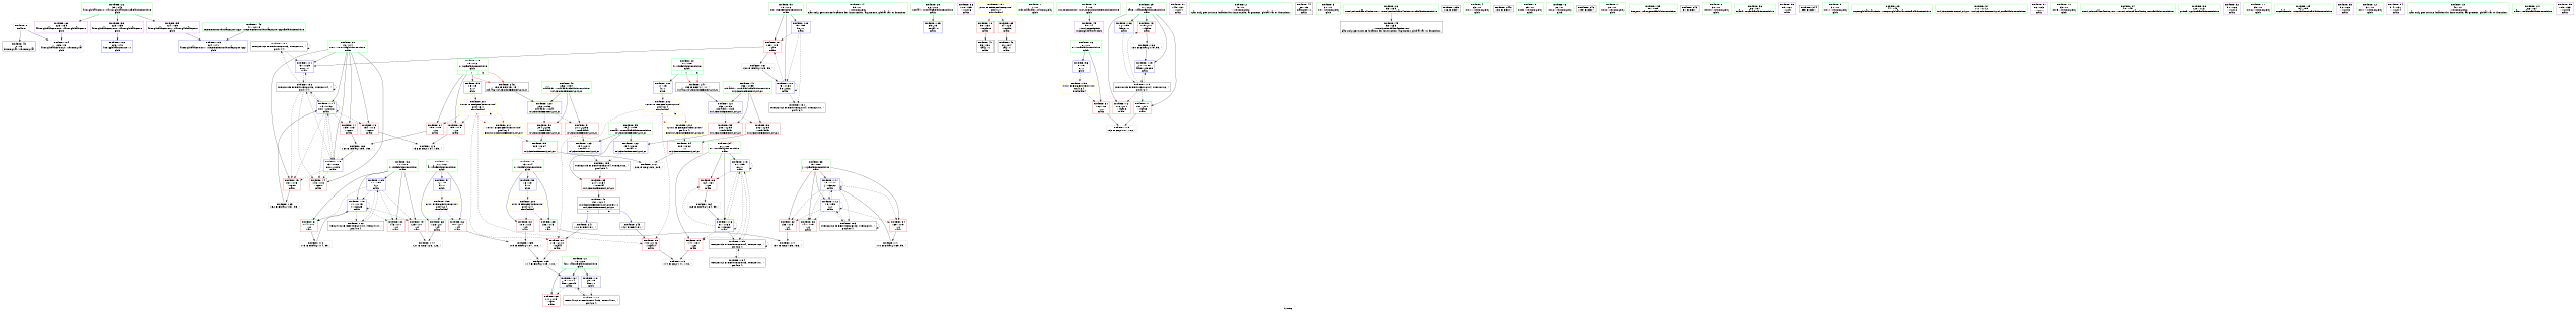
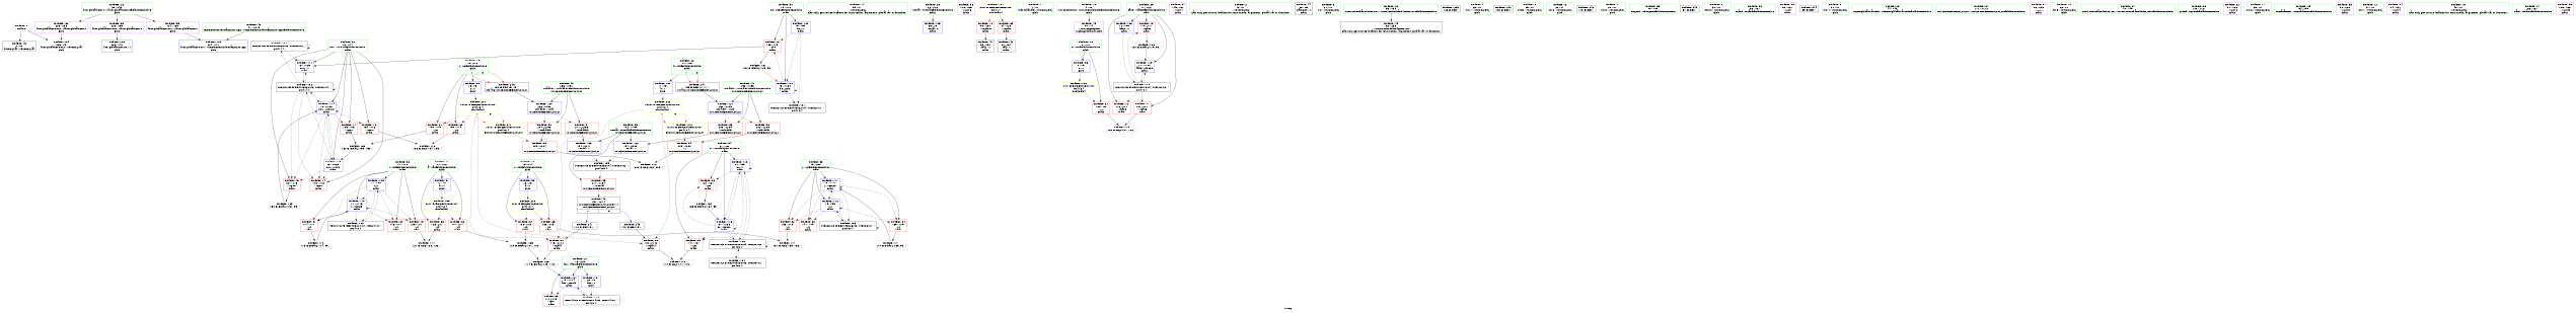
  digraph {
    label=SVFG
    node [color=green shape=record]
    edge [style=solid]
    n1 [color=grey label="{NodeID: 0\nNullPtr}"]
    n2 [color=black label="{NodeID: 43\n2\<--3\ndummyVal\<--dummyVal\n}"]
    n3 [color=blue label="{NodeID: 104\n225\<--3\nllvm.global_ctors_2\<--dummyVal\nGlob }" style=dotted]
    n4 [color=black label="{NodeID: 180\nMR_20V_2 = PHI(MR_20V_3, MR_20V_1, )\npts\{74 \}\n}"]
    n5 [color=blue label="{NodeID: 111\n73\<--129\nnow\<--\nmain\n}"]
    n6 [color=black label="{NodeID: 192\nMR_20V_5 = PHI(MR_20V_6, MR_20V_4, )\npts\{74 \}\n}"]
    n7 [color=red label="{NodeID: 74\n148\<--73\n\<--now\nmain\n}"]
    n8 [color=red label="{NodeID: 75\n151\<--73\n\<--now\nmain\n}"]
    n9 [color=blue label="{NodeID: 114\n73\<--152\nnow\<--inc18\nmain\n}"]
    n10 [color=blue label="{NodeID: 97\n11\<--9\na\<--\nGlob }"]
    n11 [color=yellow label="{NodeID: 199\n6V_1 = ENCHI(MR_6V_0)\npts\{12 \}\nFun[main]}" style=double]
    n12 [color=red label="{NodeID: 62\n107\<--11\n\<--a\nmain\n}"]
    n13 [color=red label="{NodeID: 63\n126\<--11\n\<--a\nmain\n}"]
    n14 [color=grey label="{NodeID: 165\n109 = Binary(107, 108, )\n}"]
    n15 [color=grey label="{NodeID: 174\n127 = cmp(125, 126, )\n}"]
    n16 [label="{NodeID: 14\n99\<--1\n\<--dummyObj\nCan only get source location for instruction, argument, global var or function.}"]
    n17 [color=grey label="{NodeID: 163\n152 = Binary(151, 99, )\n}"]
    n18 [color=blue label="{NodeID: 115\n73\<--160\nnow\<--sub\nmain\n}"]
    n19 [color=red label="{NodeID: 76\n154\<--73\n\<--now\nmain\n}"]
    n20 [color=red label="{NodeID: 77\n159\<--73\n\<--now\nmain\n}"]
    n21 [label="{NodeID: 28\n69\<--70\nretval\<--retval_field_insensitive\nmain\n}"]
    n22 [color=blue label="{NodeID: 105\n69\<--9\nretval\<--\nmain\n}"]
    n23 [label="{NodeID: 42\n41\<--219\n_GLOBAL__sub_I_axp_2_0.cpp\<--_GLOBAL__sub_I_axp_2_0.cpp_field_insensitive\n}"]
    n24 [color=blue label="{NodeID: 103\n224\<--41\nllvm.global_ctors_1\<--_GLOBAL__sub_I_axp_2_0.cpp\nGlob }"]
    n25 [color=purple label="{NodeID: 56\n118\<--35\n\<--.str.6\nmain\n}"]
    n26 [color=red label="{NodeID: 70\n90\<--30\n\<--stdout\nmain\n}"]
    n27 [color=black label="{NodeID: 47\n93\<--90\ncall1\<--\nmain\n}"]
    n28 [color=grey label="{NodeID: 167\n130 = Binary(129, 99, )\n}"]
    n29 [color=blue label="{NodeID: 110\n75\<--130\nbe\<--inc\nmain\n}"]
    n30 [color=black label="{NodeID: 181\nMR_22V_2 = PHI(MR_22V_4, MR_22V_1, )\npts\{76 \}\n}"]
    n31 [color=red label="{NodeID: 78\n129\<--75\n\<--be\nmain\n}"]
    n32 [color=red label="{NodeID: 84\n169\<--79\n\<--j\nmain\n}"]
    n33 [color=grey label="{NodeID: 171\n170 = Binary(169, 99, )\n}"]
    n34 [color=blue label="{NodeID: 117\n79\<--170\nj\<--inc22\nmain\n}"]
    n35 [color=blue label="{NodeID: 112\n79\<--99\nj\<--\nmain\n}"]
    n36 [color=red label="{NodeID: 82\n135\<--79\n\<--j\nmain\n}"]
    n37 [color=red label="{NodeID: 83\n147\<--79\n\<--j\nmain\n}"]
    n38 [color=black label="{NodeID: 183\nMR_26V_2 = PHI(MR_26V_3, MR_26V_1, )\npts\{80 \}\n}"]
    n39 [label="{NodeID: 1\n7\<--1\n__dso_handle\<--dummyObj\nGlob }"]
    n40 [color=blue label="{NodeID: 108\n75\<--99\nbe\<--\nmain\n}"]
    n41 [color=blue label="{NodeID: 98\n13\<--9\nb\<--\nGlob }"]
    n42 [color=yellow label="{NodeID: 200\n8V_1 = ENCHI(MR_8V_0)\npts\{14 \}\nFun[main]}" style=double]
    n43 [color=red label="{NodeID: 64\n108\<--13\n\<--b\nmain\n}"]
    n44 [color=red label="{NodeID: 65\n136\<--13\n\<--b\nmain\n}"]
    n45 [color=grey label="{NodeID: 177\n137 = cmp(135, 136, )\n}"]
    n46 [label="{NodeID: 15\n4\<--6\n_ZStL8__ioinit\<--_ZStL8__ioinit_field_insensitive\nGlob }"]
    n47 [color=purple label="{NodeID: 49\n50\<--4\n\<--_ZStL8__ioinit\n__cxx_global_var_init\n}"]
    n48 [color=black label="{NodeID: 195\nMR_32V_3 = PHI(MR_32V_4, MR_32V_2, )\npts\{195 \}\n}"]
    n49 [color=red label="{NodeID: 89\n214\<--194\n\<--retval\n_ZSt3minIiERKT_S2_S2_\n}"]
    n50 [color=black label="{NodeID: 48\n191\<--214\n_ZSt3minIiERKT_S2_S2__ret\<--\n_ZSt3minIiERKT_S2_S2_\n|{<s0>7|<s1>9}}"]
    n51 [color=black label="{NodeID: 241\n110 = PHI(191, )\n}"]
    n52 [color=black label="{NodeID: 245\n142 = PHI(191, )\n}"]
    n53 [label="{NodeID: 29\n71\<--72\nkase\<--kase_field_insensitive\nmain\n}"]
    n54 [color=red label="{NodeID: 71\n101\<--71\n\<--kase\nmain\n}"]
    n55 [color=red label="{NodeID: 72\n116\<--71\n\<--kase\nmain\n}"]
    n56 [color=red label="{NodeID: 73\n179\<--71\n\<--kase\nmain\n}"]
    n57 [color=blue label="{NodeID: 106\n71\<--99\nkase\<--\nmain\n}"]
    n58 [color=blue label="{NodeID: 119\n71\<--180\nkase\<--inc28\nmain\n}"]
    n59 [color=grey label="{NodeID: 175\n103 = cmp(101, 102, )\n}"]
    n60 [color=grey label="{NodeID: 166\n180 = Binary(179, 99, )\n}"]
    n61 [color=black label="{NodeID: 179\nMR_18V_3 = PHI(MR_18V_4, MR_18V_2, )\npts\{72 \}\n}"]
    n62 [color=purple label="{NodeID: 57\n149\<--37\n\<--.str.7\nmain\n}"]
    n63 [color=grey label="{NodeID: 168\n160 = Binary(159, 158, )\n}"]
    n64 [color=red label="{NodeID: 85\n141\<--81\n\<--m\nmain\n}"]
    n65 [color=grey label="{NodeID: 173\n144 = cmp(141, 143, )\n}"]
    n66 [label="{NodeID: 2\n9\<--1\n\<--dummyObj\nCan only get source location for instruction, argument, global var or function.}"]
    n67 [color=black label="{NodeID: 182\nMR_24V_2 = PHI(MR_24V_4, MR_24V_1, )\npts\{78 \}\n}"]
    n68 [color=blue label="{NodeID: 109\n77\<--99\ni\<--\nmain\n}"]
    n69 [color=blue label="{NodeID: 118\n77\<--175\ni\<--inc25\nmain\n}"]
    n70 [color=red label="{NodeID: 79\n125\<--77\n\<--i\nmain\n}"]
    n71 [color=red label="{NodeID: 80\n146\<--77\n\<--i\nmain\n}"]
    n72 [color=red label="{NodeID: 81\n174\<--77\n\<--i\nmain\n}"]
    n73 [color=grey label="{NodeID: 170\n175 = Binary(174, 99, )\n}"]
    n74 [color=blue label="{NodeID: 99\n15\<--9\nc\<--\nGlob }"]
    n75 [color=yellow label="{NodeID: 201\n10V_1 = ENCHI(MR_10V_0)\npts\{16 \}\nFun[main]|{|<s4>7|<s5>9}}" style=double]
    n76 [color=yellow label="{NodeID: 211\n10V_1 = ENCHI(MR_10V_0)\npts\{16 \}\nFun[_ZSt3minIiERKT_S2_S2_]}" style=double]
    n77 [color=red label="{NodeID: 87\n113\<--110\n\<--call4\nmain\n}"]
    n78 [color=red label="{NodeID: 88\n143\<--142\n\<--call14\nmain\n}"]
    n79 [color=red label="{NodeID: 66\n155\<--15\n\<--c\nmain\n}"]
    n80 [color=red label="{NodeID: 67\n158\<--15\n\<--c\nmain\n}"]
    n81 [color=red label="{NodeID: 95\n205\<--204\n\<--\n_ZSt3minIiERKT_S2_S2_\n}"]
    n82 [color=grey label="{NodeID: 169\n114 = Binary(109, 113, )\n}"]
    n83 [color=grey label="{NodeID: 176\n156 = cmp(154, 155, )\n}"]
    n84 [label="{NodeID: 16\n8\<--10\nT\<--T_field_insensitive\nGlob }"]
    n85 [color=red label="{NodeID: 61\n102\<--8\n\<--T\nmain\n}"]
    n86 [color=blue label="{NodeID: 96\n8\<--9\nT\<--\nGlob }"]
    n87 [color=yellow label="{NodeID: 198\n4V_1 = ENCHI(MR_4V_0)\npts\{10 \}\nFun[main]}" style=double]
    n88 [color=blue label="{NodeID: 113\n81\<--99\nm\<--\nmain\n}"]
    n89 [color=red label="{NodeID: 86\n164\<--81\n\<--m\nmain\n}"]
    n90 [color=blue label="{NodeID: 116\n81\<--165\nm\<--inc20\nmain\n}"]
    n91 [color=black label="{NodeID: 189\nMR_28V_3 = PHI(MR_28V_4, MR_28V_2, )\npts\{82 \}\n}"]
    n92 [color=grey label="{NodeID: 164\n165 = Binary(164, 99, )\n}"]
    n93 [color=black label="{NodeID: 184\nMR_28V_2 = PHI(MR_28V_3, MR_28V_1, )\npts\{82 \}\n}"]
    n94 [label="{NodeID: 30\n73\<--74\nnow\<--now_field_insensitive\nmain\n}"]
    n95 [color=black label="{NodeID: 44\n68\<--9\nmain_ret\<--\nmain\n}"]
    n96 [color=purple label="{NodeID: 58\n223\<--39\nllvm.global_ctors_0\<--llvm.global_ctors\nGlob }"]
    n97 [color=blue label="{NodeID: 102\n223\<--40\nllvm.global_ctors_0\<--\nGlob }"]
    n98 [color=blue label="{NodeID: 107\n19\<--114\nans\<--mul5\nmain\n}"]
    n99 [color=black label="{NodeID: 178\nMR_14V_2 = PHI(MR_14V_3, MR_14V_1, )\npts\{20 \}\n}"]
    n100 [color=red label="{NodeID: 68\n117\<--19\n\<--ans\nmain\n}"]
    n101 [label="{NodeID: 3\n21\<--1\n.str\<--dummyObj\nGlob }"]
    n102 [color=blue label="{NodeID: 100\n17\<--9\nk\<--\nGlob }"]
    n103 [color=yellow label="{NodeID: 202\n12V_1 = ENCHI(MR_12V_0)\npts\{18 \}\nFun[main]|{|<s2>7|<s3>9}}" style=double]
    n104 [color=yellow label="{NodeID: 212\n12V_1 = ENCHI(MR_12V_0)\npts\{18 \}\nFun[_ZSt3minIiERKT_S2_S2_]}" style=double]
    n105 [color=red label="{NodeID: 94\n203\<--202\n\<--\n_ZSt3minIiERKT_S2_S2_\n}"]
    n106 [label="{NodeID: 17\n11\<--12\na\<--a_field_insensitive\nGlob }"]
    n107 [color=yellow label="{NodeID: 197\n2V_1 = ENCHI(MR_2V_0)\npts\{1 \}\nFun[main]}" style=double]
    n108 [color=red label="{NodeID: 69\n84\<--25\n\<--stdin\nmain\n}"]
    n109 [color=black label="{NodeID: 46\n87\<--84\ncall\<--\nmain\n}"]
    n110 [label="{NodeID: 31\n75\<--76\nbe\<--be_field_insensitive\nmain\n}"]
    n111 [color=grey label="{NodeID: 172\n206 = cmp(203, 205, )\n}"]
    n112 [color=black label="{NodeID: 45\n52\<--53\n\<--_ZNSt8ios_base4InitD1Ev\nCan only get source location for instruction, argument, global var or function.}"]
    n113 [color=purple label="{NodeID: 59\n224\<--39\nllvm.global_ctors_1\<--llvm.global_ctors\nGlob }"]
    n114 [color=black label="{NodeID: 239\n106 = PHI()\n}"]
    n115 [label="{NodeID: 4\n23\<--1\n.str.1\<--dummyObj\nGlob }"]
    n116 [color=blue label="{NodeID: 101\n19\<--9\nans\<--\nGlob }"]
    n117 [label="{NodeID: 18\n13\<--14\nb\<--b_field_insensitive\nGlob }"]
    n118 [label="{NodeID: 32\n77\<--78\ni\<--i_field_insensitive\nmain\n}"]
    n119 [color=purple label="{NodeID: 60\n225\<--39\nllvm.global_ctors_2\<--llvm.global_ctors\nGlob }"]
    n120 [color=black label="{NodeID: 240\n150 = PHI()\n}"]
    n121 [label="{NodeID: 5\n25\<--1\nstdin\<--dummyObj\nGlob }"]
    n122 [label="{NodeID: 19\n15\<--16\nc\<--c_field_insensitive\nGlob |{|<s3>7|<s4>9}}"]
    n123 [color=black label="{NodeID: 246\n192 = PHI(15, 15, )\n0th arg _ZSt3minIiERKT_S2_S2_ }"]
    n124 [color=blue label="{NodeID: 120\n196\<--192\n__a.addr\<--__a\n_ZSt3minIiERKT_S2_S2_\n}"]
    n125 [color=red label="{NodeID: 90\n204\<--196\n\<--__a.addr\n_ZSt3minIiERKT_S2_S2_\n}"]
    n126 [color=red label="{NodeID: 91\n211\<--196\n\<--__a.addr\n_ZSt3minIiERKT_S2_S2_\n}"]
    n127 [label="{NodeID: 33\n79\<--80\nj\<--j_field_insensitive\nmain\n}"]
    n128 [label="{NodeID: 6\n26\<--1\n.str.2\<--dummyObj\nGlob }"]
    n129 [label="{NodeID: 20\n17\<--18\nk\<--k_field_insensitive\nGlob |{|<s1>7|<s2>9}}"]
    n130 [color=black label="{NodeID: 247\n193 = PHI(17, 17, )\n1st arg _ZSt3minIiERKT_S2_S2_ }"]
    n131 [color=blue label="{NodeID: 121\n198\<--193\n__b.addr\<--__b\n_ZSt3minIiERKT_S2_S2_\n}"]
    n132 [color=red label="{NodeID: 92\n202\<--198\n\<--__b.addr\n_ZSt3minIiERKT_S2_S2_\n}"]
    n133 [color=red label="{NodeID: 93\n208\<--198\n\<--__b.addr\n_ZSt3minIiERKT_S2_S2_\n}"]
    n134 [label="{NodeID: 34\n81\<--82\nm\<--m_field_insensitive\nmain\n}"]
    n135 [color=black label="{NodeID: 242\n119 = PHI()\n}"]
    n136 [label="{NodeID: 7\n28\<--1\n.str.3\<--dummyObj\nGlob }"]
    n137 [label="{NodeID: 21\n19\<--20\nans\<--ans_field_insensitive\nGlob }"]
    n138 [label="{NodeID: 35\n88\<--89\nfreopen\<--freopen_field_insensitive\n}"]
    n139 [color=black label="{NodeID: 243\n51 = PHI()\n}"]
    n140 [color=blue label="{NodeID: 123\n194\<--211\nretval\<--\n_ZSt3minIiERKT_S2_S2_\n}"]
    n141 [label="{NodeID: 8\n30\<--1\nstdout\<--dummyObj\nGlob }"]
    n142 [label="{NodeID: 22\n39\<--43\nllvm.global_ctors\<--llvm.global_ctors_field_insensitive\nGlob }"]
    n143 [label="{NodeID: 36\n96\<--97\nscanf\<--scanf_field_insensitive\n}"]
    n144 [color=purple label="{NodeID: 50\n85\<--21\n\<--.str\nmain\n}"]
    n145 [color=black label="{NodeID: 244\n95 = PHI()\n}"]
    n146 [label="{NodeID: 9\n31\<--1\n.str.4\<--dummyObj\nGlob }"]
    n147 [label="{NodeID: 23\n44\<--45\n__cxx_global_var_init\<--__cxx_global_var_init_field_insensitive\n}"]
    n148 [label="{NodeID: 37\n111\<--112\n_ZSt3minIiERKT_S2_S2_\<--_ZSt3minIiERKT_S2_S2__field_insensitive\n}"]
    n149 [color=purple label="{NodeID: 51\n86\<--23\n\<--.str.1\nmain\n}"]
    n150 [color=blue label="{NodeID: 122\n194\<--208\nretval\<--\n_ZSt3minIiERKT_S2_S2_\n}"]
    n151 [label="{NodeID: 10\n33\<--1\n.str.5\<--dummyObj\nGlob }"]
    n152 [label="{NodeID: 24\n48\<--49\n_ZNSt8ios_base4InitC1Ev\<--_ZNSt8ios_base4InitC1Ev_field_insensitive\n}"]
    n153 [label="{NodeID: 38\n120\<--121\nprintf\<--printf_field_insensitive\n}"]
    n154 [color=purple label="{NodeID: 52\n91\<--26\n\<--.str.2\nmain\n}"]
    n155 [label="{NodeID: 11\n35\<--1\n.str.6\<--dummyObj\nGlob }"]
    n156 [label="{NodeID: 25\n54\<--55\n__cxa_atexit\<--__cxa_atexit_field_insensitive\n}"]
    n157 [label="{NodeID: 39\n194\<--195\nretval\<--retval_field_insensitive\n_ZSt3minIiERKT_S2_S2_\n}"]
    n158 [color=purple label="{NodeID: 53\n92\<--28\n\<--.str.3\nmain\n}"]
    n159 [label="{NodeID: 12\n37\<--1\n.str.7\<--dummyObj\nGlob }"]
    n160 [label="{NodeID: 26\n53\<--59\n_ZNSt8ios_base4InitD1Ev\<--_ZNSt8ios_base4InitD1Ev_field_insensitive\n}"]
    n161 [label="{NodeID: 40\n196\<--197\n__a.addr\<--__a.addr_field_insensitive\n_ZSt3minIiERKT_S2_S2_\n}"]
    n162 [color=purple label="{NodeID: 54\n94\<--31\n\<--.str.4\nmain\n}"]
    n163 [label="{NodeID: 13\n40\<--1\n\<--dummyObj\nCan only get source location for instruction, argument, global var or function.}"]
    n164 [label="{NodeID: 27\n66\<--67\nmain\<--main_field_insensitive\n}"]
    n165 [label="{NodeID: 41\n198\<--199\n__b.addr\<--__b.addr_field_insensitive\n_ZSt3minIiERKT_S2_S2_\n}"]
    n166 [color=purple label="{NodeID: 55\n105\<--33\n\<--.str.5\nmain\n}"]
    n1 -> n2
    n1 -> n3
    n4 -> n4 [style=dashed]
    n4 -> n5 [style=dashed]
    n5 -> n6 [style=dashed]
    n6 -> n4 [style=dashed]
    n6 -> n5 [style=dashed]
    n6 -> n6 [style=dashed]
    n6 -> n7 [style=dashed]
    n6 -> n8 [style=dashed]
    n6 -> n9 [style=dashed]
    n8 -> n17
    n9 -> n6 [style=dashed]
    n9 -> n7 [style=dashed]
    n9 -> n8 [style=dashed]
    n9 -> n9 [style=dashed]
    n9 -> n18 [style=dashed]
    n9 -> n19 [style=dashed]
    n9 -> n20 [style=dashed]
    n10 -> n11 [style=dashed]
    n11 -> n12 [style=dashed]
    n11 -> n13 [style=dashed]
    n12 -> n14
    n13 -> n15
    n14 -> n82
    n17 -> n9
    n18 -> n6 [style=dashed]
    n18 -> n7 [style=dashed]
    n18 -> n8 [style=dashed]
    n18 -> n9 [style=dashed]
    n19 -> n83
    n20 -> n63
    n21 -> n22
    n23 -> n24
    n26 -> n27
-   n28 -> n29
+   n28 -> n29 [color=red]
    n29 -> n29 [style=dashed]
    n29 -> n30 [style=dashed]
    n29 -> n31 [style=dashed]
    n31 -> n5
    n31 -> n28
    n32 -> n33
    n33 -> n34
    n34 -> n32 [style=dashed]
    n34 -> n34 [style=dashed]
    n34 -> n35 [style=dashed]
    n34 -> n36 [style=dashed]
    n34 -> n37 [style=dashed]
    n34 -> n38 [style=dashed]
    n35 -> n32 [style=dashed]
    n35 -> n34 [style=dashed]
    n35 -> n35 [style=dashed]
    n35 -> n36 [style=dashed]
    n35 -> n37 [style=dashed]
    n35 -> n38 [style=dashed]
    n36 -> n45
    n38 -> n35 [style=dashed]
    n38 -> n38 [style=dashed]
    n40 -> n29 [style=dashed]
    n40 -> n30 [style=dashed]
    n40 -> n31 [style=dashed]
    n41 -> n42 [style=dashed]
    n42 -> n43 [style=dashed]
    n42 -> n44 [style=dashed]
    n43 -> n14
    n44 -> n45
    n46 -> n47
    n48 -> n49 [style=dashed]
    n49 -> n50
    n50 -> n51 [color=blue tailport=s0]
    n50 -> n52 [color=blue tailport=s1]
    n51 -> n77
    n52 -> n78
    n53 -> n54
    n53 -> n55
    n53 -> n56
    n53 -> n57
    n53 -> n58
    n54 -> n59
    n56 -> n60
    n57 -> n61 [style=dashed]
    n58 -> n61 [style=dashed]
    n60 -> n58
    n61 -> n54 [style=dashed]
    n61 -> n55 [style=dashed]
    n61 -> n56 [style=dashed]
    n61 -> n58 [style=dashed]
    n63 -> n18
    n64 -> n65
    n67 -> n68 [style=dashed]
    n68 -> n67 [style=dashed]
    n68 -> n69 [style=dashed]
    n68 -> n70 [style=dashed]
    n68 -> n71 [style=dashed]
    n68 -> n72 [style=dashed]
    n69 -> n67 [style=dashed]
    n69 -> n69 [style=dashed]
    n69 -> n70 [style=dashed]
    n69 -> n71 [style=dashed]
    n69 -> n72 [style=dashed]
    n70 -> n15
    n72 -> n73
    n73 -> n69
    n74 -> n75 [style=dashed]
    n75 -> n76 [color=red style=dashed tailport=s4]
    n75 -> n76 [color=red style=dashed tailport=s5]
    n75 -> n77 [style=dashed]
    n75 -> n78 [style=dashed]
    n75 -> n79 [style=dashed]
    n75 -> n80 [style=dashed]
    n76 -> n81 [style=dashed]
    n77 -> n82
    n78 -> n65
    n79 -> n83
    n80 -> n63
    n81 -> n111
    n82 -> n98
    n84 -> n85
    n84 -> n86
    n85 -> n59
    n86 -> n87 [style=dashed]
    n87 -> n85 [style=dashed]
    n88 -> n64 [style=dashed]
    n88 -> n88 [style=dashed]
    n88 -> n89 [style=dashed]
    n88 -> n90 [style=dashed]
    n88 -> n91 [style=dashed]
    n89 -> n92
    n90 -> n64 [style=dashed]
    n90 -> n88 [style=dashed]
    n90 -> n89 [style=dashed]
    n90 -> n90 [style=dashed]
    n90 -> n91 [style=dashed]
    n91 -> n88 [style=dashed]
    n91 -> n91 [style=dashed]
    n91 -> n93 [style=dashed]
    n92 -> n90
    n93 -> n91 [style=dashed]
    n94 -> n5
    n94 -> n7
    n94 -> n8
    n94 -> n9
    n94 -> n18
    n94 -> n19
    n94 -> n20
    n96 -> n97
    n98 -> n99 [style=dashed]
    n98 -> n100 [style=dashed]
    n99 -> n98 [style=dashed]
    n102 -> n103 [style=dashed]
    n103 -> n77 [style=dashed]
    n103 -> n78 [style=dashed]
    n103 -> n104 [color=red style=dashed tailport=s2]
    n103 -> n104 [color=red style=dashed tailport=s3]
    n104 -> n105 [style=dashed]
    n105 -> n111
    n106 -> n10
    n106 -> n12
    n106 -> n13
    n107 -> n26 [color=red style=dashed]
    n107 -> n108 [style=dashed]
    n108 -> n109
    n110 -> n29
    n110 -> n31
    n110 -> n40
    n113 -> n24
    n116 -> n99 [style=dashed]
    n117 -> n41
    n117 -> n43
    n117 -> n44
    n118 -> n68
    n118 -> n69
    n118 -> n70
    n118 -> n71
    n118 -> n72
    n119 -> n3
    n122 -> n74
    n122 -> n79
    n122 -> n80
    n122 -> n123 [color=red tailport=s3]
    n122 -> n123 [color=red tailport=s4]
    n123 -> n124
    n124 -> n125 [style=dashed]
    n124 -> n126 [style=dashed]
    n125 -> n81
    n126 -> n140
    n127 -> n32
    n127 -> n34
    n127 -> n35
    n127 -> n36
    n127 -> n37
    n129 -> n102
    n129 -> n130 [color=red tailport=s1]
    n129 -> n130 [color=red tailport=s2]
    n130 -> n131
    n131 -> n132 [style=dashed]
    n131 -> n133 [style=dashed]
    n132 -> n105
    n133 -> n150
    n134 -> n64
    n134 -> n88
    n134 -> n89
    n134 -> n90
    n137 -> n98
    n137 -> n100
    n137 -> n116
    n140 -> n48 [style=dashed]
    n142 -> n96
    n142 -> n113
    n142 -> n119
    n150 -> n48 [style=dashed]
    n157 -> n49
    n157 -> n140
    n157 -> n150
    n160 -> n112
    n161 -> n124
    n161 -> n125
    n161 -> n126
    n165 -> n131
    n165 -> n132
    n165 -> n133
  }
